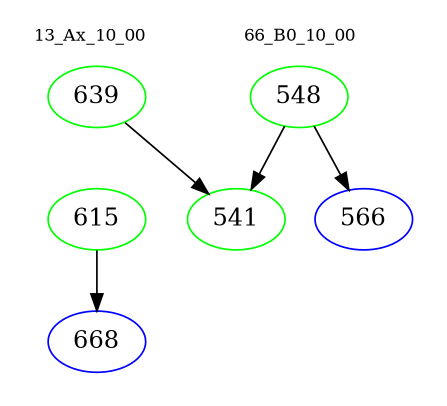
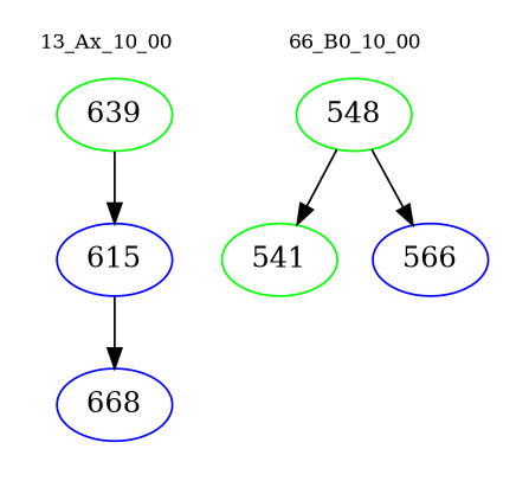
  digraph {
    node [color=green]
    edge [color=black]
    n1 [label=639]
-   n2 [label=615]
+   n2 [color=blue label=615]
    n3 [color=blue label=668]
    n4 [label=548]
    n5 [label=541]
    n6 [color=blue label=566]
    subgraph cluster_1 {
      color=white
      fontsize=10
      label="13_Ax_10_00"
      n1
      n2
      n3
    }
    subgraph cluster_2 {
      color=white
      fontsize=10
      label="66_B0_10_00"
      n4
      n5
      n6
    }
-   n1 -> n5
+   n1 -> n2
    n2 -> n3
    n4 -> n5
    n4 -> n6
  }
